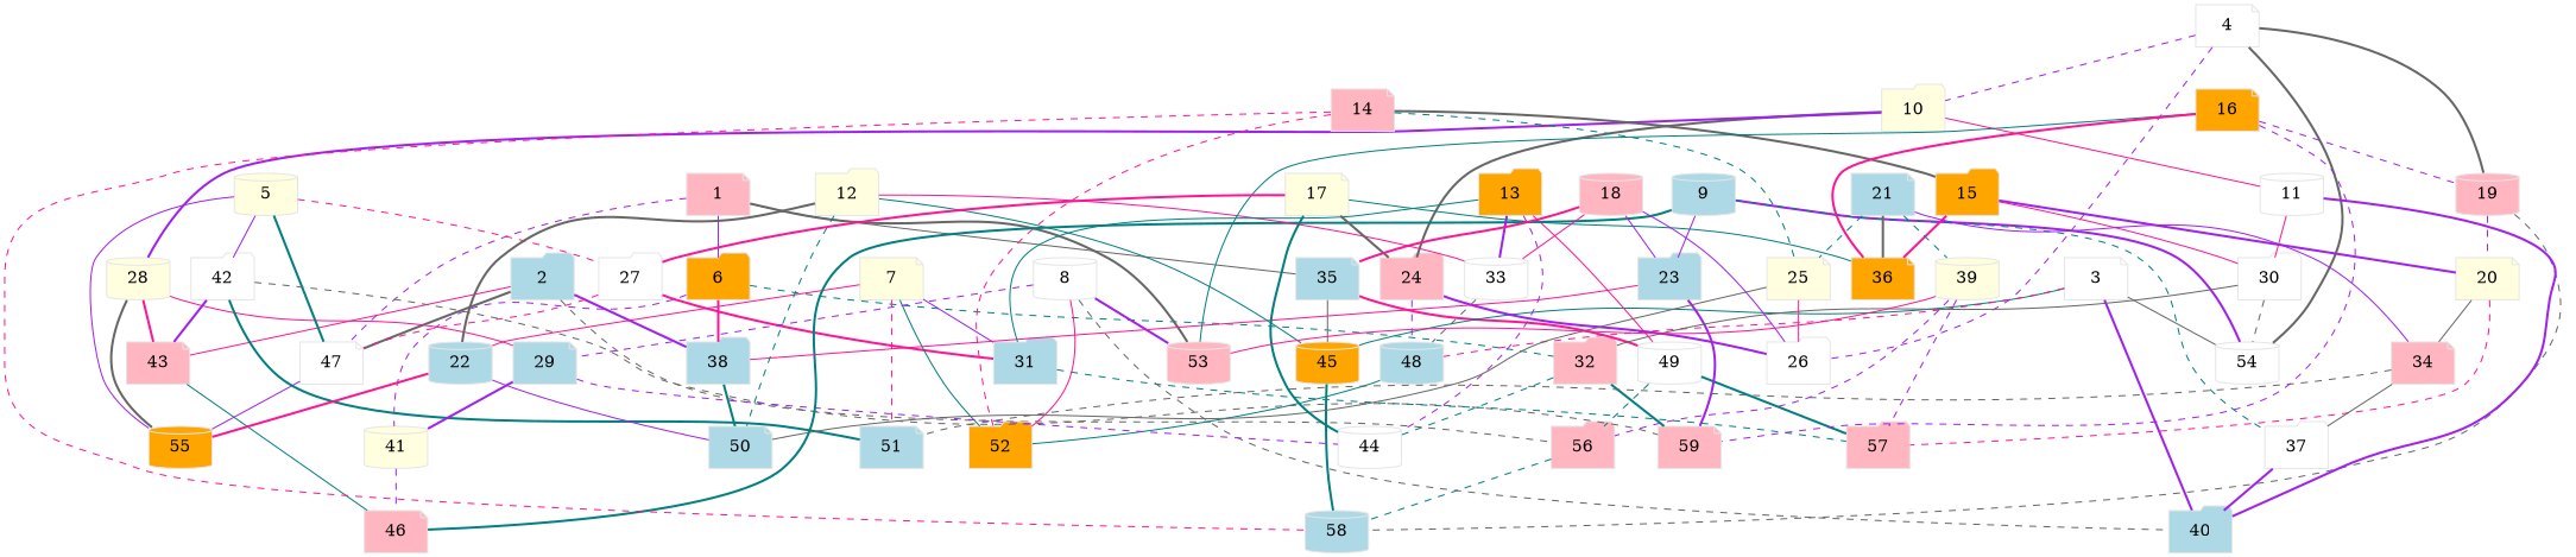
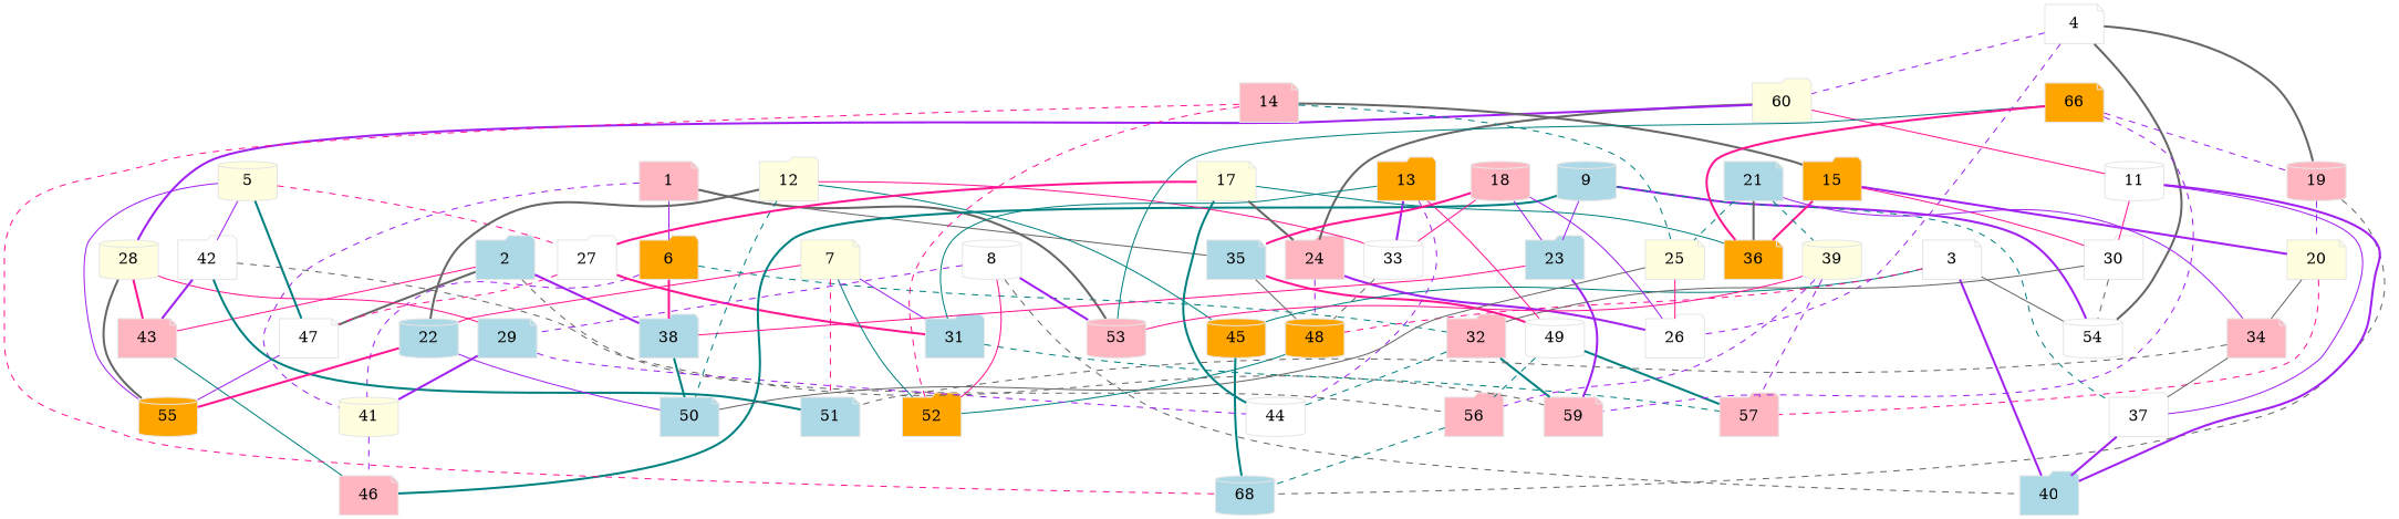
  graph {
    node [color=gray90 fillcolor=white shape=folder style=filled]
    edge [color=purple style=bold]
    6 [fillcolor=orange]
    1 [fillcolor=lightpink shape=note]
    35 [fillcolor=lightblue shape=note]
    41 [fillcolor=lightyellow shape=cylinder]
    53 [fillcolor=lightpink shape=cylinder]
    38 [fillcolor=lightblue]
    32 [fillcolor=lightpink]
    45 [fillcolor=orange shape=cylinder]
    49 [shape=cylinder]
    46 [fillcolor=lightpink shape=note]
    2 [fillcolor=lightblue]
    43 [fillcolor=lightpink shape=note]
    47 [shape=note]
    56 [fillcolor=lightpink]
    50 [fillcolor=lightblue shape=note]
    55 [fillcolor=orange shape=cylinder]
-   58 [fillcolor=lightblue shape=cylinder]
+   58 [fillcolor=lightblue shape=cylinder label=68]
    3 [shape=note]
    40 [fillcolor=lightblue]
-   48 [fillcolor=lightblue shape=cylinder]
+   48 [fillcolor=orange shape=cylinder]
    54 [shape=cylinder]
    52 [fillcolor=orange]
    4 [shape=note]
-   10 [fillcolor=lightyellow]
+   10 [fillcolor=lightyellow label=60]
    19 [fillcolor=lightpink shape=cylinder]
    26
    11 [shape=cylinder]
    24 [fillcolor=lightpink]
    28 [fillcolor=lightyellow shape=cylinder]
    20 [fillcolor=lightyellow shape=note]
    5 [fillcolor=lightyellow shape=cylinder]
    27
    42
    31 [fillcolor=lightblue]
    51 [fillcolor=lightblue shape=note]
    59 [fillcolor=lightpink shape=note]
    44 [shape=cylinder]
    7 [fillcolor=lightyellow shape=note]
    22 [fillcolor=lightblue shape=cylinder]
    57 [fillcolor=lightpink]
    8 [shape=cylinder]
    29 [fillcolor=lightblue shape=note]
    9 [fillcolor=lightblue shape=cylinder]
    23 [fillcolor=lightblue]
    37
    30
    12 [fillcolor=lightyellow]
    33 [shape=cylinder]
    13 [fillcolor=orange]
    14 [fillcolor=lightpink shape=note]
    15 [fillcolor=orange]
    25 [fillcolor=lightyellow shape=note]
    36 [fillcolor=orange shape=note]
    34 [fillcolor=lightpink shape=note]
-   16 [fillcolor=orange shape=note]
+   16 [fillcolor=orange shape=note label=66]
    17 [fillcolor=lightyellow shape=note]
    18 [fillcolor=lightpink shape=cylinder]
    21 [fillcolor=lightblue shape=note]
    39 [fillcolor=lightyellow shape=cylinder]
    6 -- 41 [style=dashed]
    6 -- 38 [color=deeppink]
    6 -- 32 [color=teal style=dashed]
    1 -- 6 [style=solid]
    1 -- 35 [color=gray40 style=solid]
-   1 -- 47 [style=dashed]
+   1 -- 41 [style=dashed]
    1 -- 53 [color=gray40]
-   35 -- 45 [color=gray40 style=solid]
+   35 -- 48 [color=gray40 style=solid]
    35 -- 49 [color=deeppink]
    41 -- 46 [style=dashed]
    38 -- 50 [color=teal]
    32 -- 59 [color=teal]
    32 -- 44 [color=teal style=dashed]
    45 -- 58 [color=teal]
    49 -- 56 [color=teal style=dashed]
    49 -- 57 [color=teal]
    2 -- 38
    2 -- 43 [color=deeppink style=solid]
    2 -- 47 [color=gray40]
    2 -- 56 [color=gray40 style=dashed]
    43 -- 46 [color=teal style=solid]
    47 -- 55 [style=solid]
    56 -- 58 [color=teal style=dashed]
    3 -- 45 [color=teal style=solid]
    3 -- 40
    3 -- 48 [color=deeppink style=dashed]
    3 -- 54 [color=gray40 style=solid]
    48 -- 52 [color=teal style=solid]
    4 -- 54 [color=gray40]
    4 -- 10 [style=dashed]
    4 -- 19 [color=gray40]
    4 -- 26 [style=dashed]
    10 -- 11 [color=deeppink style=solid]
    10 -- 24 [color=gray40]
    10 -- 28
    19 -- 58 [color=gray40 style=dashed]
    19 -- 20 [style=dashed]
    11 -- 40
+   11 -- 37 [style=solid]
    11 -- 30 [color=deeppink style=solid]
    24 -- 48 [style=dashed]
    24 -- 26
    28 -- 43 [color=deeppink]
    28 -- 55 [color=gray40]
    28 -- 29 [color=deeppink style=solid]
    20 -- 57 [color=deeppink style=dashed]
    20 -- 34 [color=gray40 style=solid]
    5 -- 47 [color=teal]
    5 -- 55 [style=solid]
    5 -- 27 [color=deeppink style=dashed]
    5 -- 42 [style=solid]
    27 -- 47 [color=deeppink style=dashed]
    27 -- 31 [color=deeppink]
    42 -- 43
    42 -- 51 [color=teal]
    42 -- 59 [color=gray40 style=dashed]
    31 -- 57 [color=teal style=dashed]
    7 -- 52 [color=teal style=solid]
    7 -- 31 [style=solid]
    7 -- 51 [color=deeppink style=dashed]
    7 -- 22 [color=deeppink style=solid]
    22 -- 50 [style=solid]
    22 -- 55 [color=deeppink]
    8 -- 53
    8 -- 40 [color=gray40 style=dashed]
    8 -- 52 [color=deeppink style=solid]
    8 -- 29 [style=dashed]
    29 -- 41
    29 -- 44 [style=dashed]
    9 -- 46 [color=teal]
    9 -- 54
    9 -- 23 [style=solid]
    9 -- 37 [color=teal style=dashed]
    23 -- 38 [color=deeppink style=solid]
    23 -- 59
    37 -- 40
    30 -- 32 [color=gray40 style=solid]
    30 -- 54 [color=gray40 style=dashed]
    12 -- 45 [color=teal style=solid]
    12 -- 50 [color=teal style=dashed]
    12 -- 22 [color=gray40]
    12 -- 33 [color=deeppink style=solid]
    33 -- 48 [color=gray40 style=dashed]
    13 -- 49 [color=deeppink style=solid]
    13 -- 31 [color=teal style=solid]
    13 -- 44 [style=dashed]
    13 -- 33
    14 -- 58 [color=deeppink style=dashed]
    14 -- 52 [color=deeppink style=dashed]
    14 -- 15 [color=gray40]
    14 -- 25 [color=teal style=dashed]
    15 -- 20
    15 -- 30 [color=deeppink style=solid]
    15 -- 36 [color=deeppink]
    25 -- 50 [color=gray40 style=solid]
    25 -- 26 [color=deeppink style=solid]
    34 -- 51 [color=gray40 style=dashed]
    34 -- 37 [color=gray40 style=solid]
    16 -- 53 [color=teal style=solid]
    16 -- 19 [style=dashed]
    16 -- 59 [style=dashed]
    16 -- 36 [color=deeppink]
    17 -- 24 [color=gray40]
    17 -- 27 [color=deeppink]
    17 -- 44 [color=teal]
    17 -- 36 [color=teal style=solid]
    18 -- 35 [color=deeppink]
    18 -- 26 [style=solid]
    18 -- 23 [style=solid]
    18 -- 33 [color=deeppink style=solid]
    21 -- 25 [color=teal style=dashed]
    21 -- 36 [color=gray40]
    21 -- 34 [style=solid]
    21 -- 39 [color=teal style=dashed]
    39 -- 53 [color=deeppink style=solid]
    39 -- 56 [style=dashed]
    39 -- 57 [style=dashed]
  }
